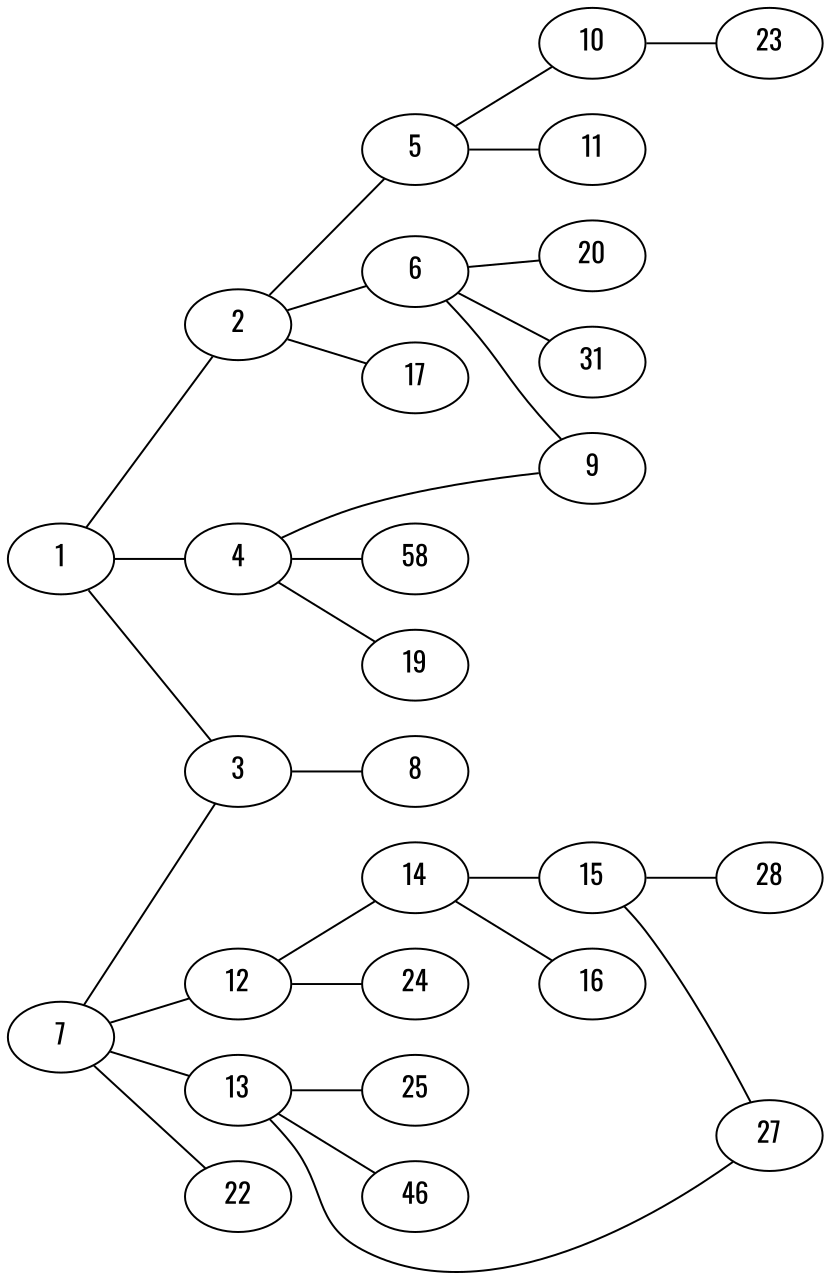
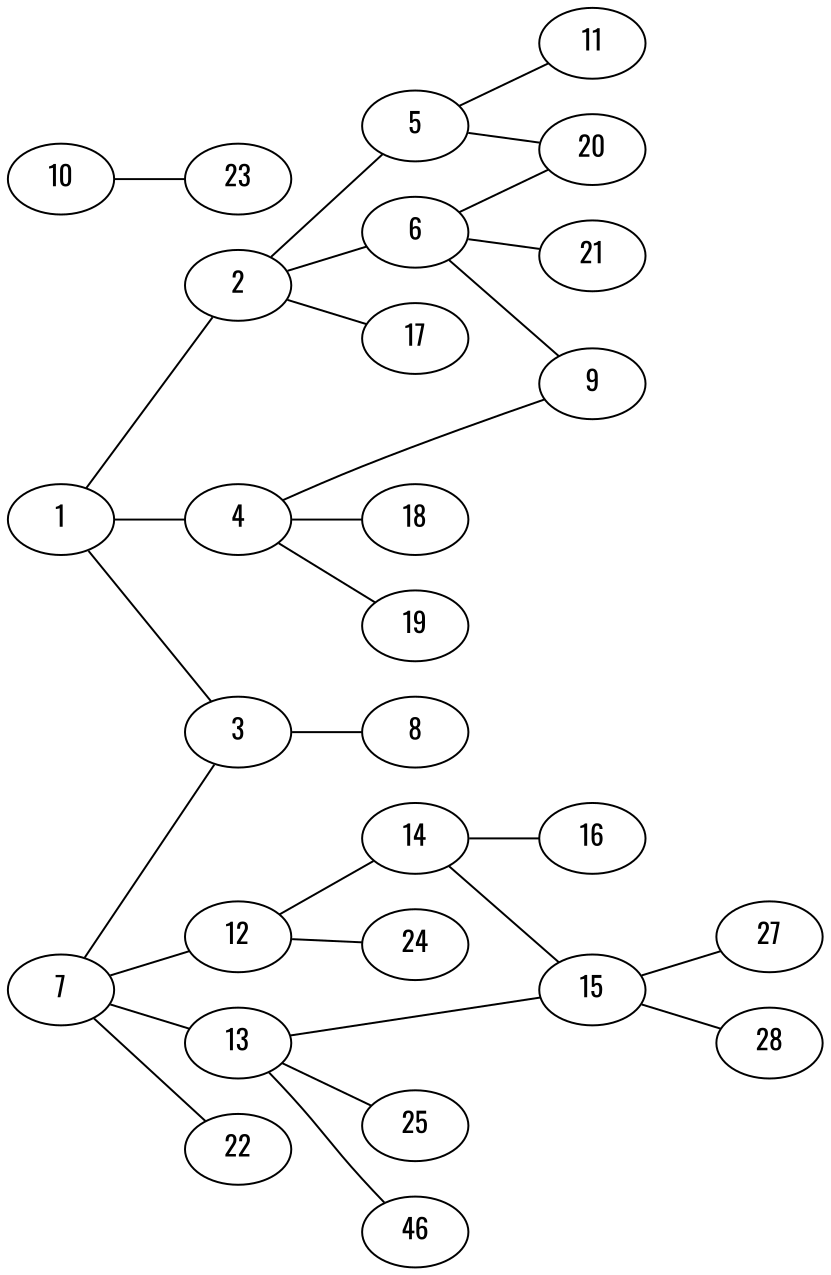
  graph {
    fontname=Oswald
    rankdir=LR
    node [chem=H fontname=Oswald]
    edge [fontname=Oswald valence=1]
    1 [chem=N]
    2 [chem=C]
    3 [chem=C]
    4 [chem=C]
    5 [chem=C]
    6 [chem=C]
    17
    8 [chem=O]
    9 [chem=S]
-   18 [label=58]
+   18
    19
    10 [chem=O]
    11 [chem=O]
    20
-   21 [label=31]
+   21
    23
    7 [chem=C]
    12 [chem=N]
    13 [chem=C]
    22
    14 [chem=C]
    24
    15 [chem=C]
    25
    n25 [label=46]
    16 [chem=O]
    27
    28
    1 -- 2
    1 -- 3
    1 -- 4
    2 -- 5
    2 -- 6
    2 -- 17
    3 -- 8 [valence=2]
    4 -- 9
    4 -- 18
    4 -- 19
-   5 -- 10
+   5 -- 20
    5 -- 11 [valence=2]
    6 -- 9
    6 -- 20
    6 -- 21
    10 -- 23
    7 -- 3
    7 -- 12
    7 -- 13
    7 -- 22
    12 -- 14
    12 -- 24
-   13 -- 27
+   13 -- 15
    13 -- 25
    13 -- n25
    14 -- 15
    14 -- 16 [valence=2]
    15 -- 27
    15 -- 28
  }
